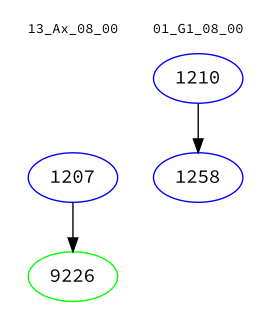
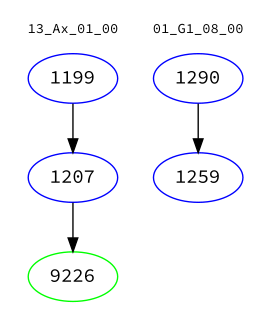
  digraph {
    fontname="Source Code Pro"
    node [color=blue fontname="Source Code Pro"]
    edge [color=black fontname="Source Code Pro"]
+   n1 [label=1199]
    n2 [label=1207]
    n3 [color=green label=9226]
-   n4 [label=1210]
-   n5 [label=1258]
+   n4 [label=1290]
+   n5 [label=1259]
    subgraph cluster_1 {
      color=white
      fontsize=10
-     label="13_Ax_08_00"
+     label="13_Ax_01_00"
+     n1
      n2
      n3
    }
    subgraph cluster_2 {
      color=white
      fontsize=10
      label="01_G1_08_00"
      n4
      n5
    }
+   n1 -> n2
    n2 -> n3
    n4 -> n5
  }
